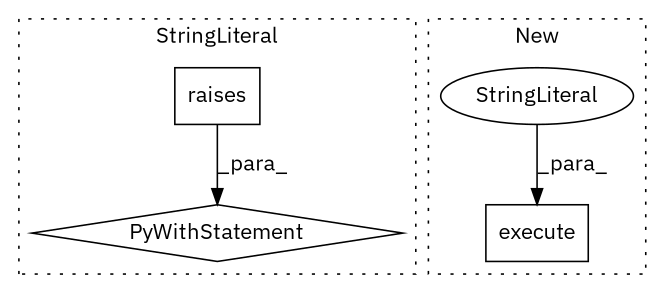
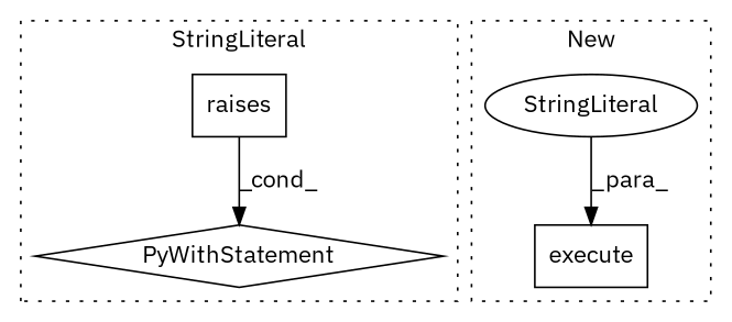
  digraph {
    fontname="IBM Plex Sans"
    node [a=32 fontname="IBM Plex Sans" shape=box]
    edge [fontname="IBM Plex Sans"]
    n1 [l="7,1" label=raises s="4276,4305"]
    n2 [a=104 l="10,2" label=PyWithStatement s="4259,4306" shape=diamond]
    n3 [l="8,1" label=execute s="4885,4948"]
    n4 [a=45 l=55 label=StringLiteral s=4893 shape=ellipse]
    subgraph cluster_1 {
      label=StringLiteral
      style=dotted
      n1
      n2
    }
    subgraph cluster_2 {
      label=New
      style=dotted
      n3
      n4
    }
-   n1 -> n2 [label=_para_]
+   n1 -> n2 [label=_cond_]
    n4 -> n3 [label=_para_]
  }
